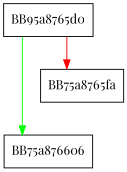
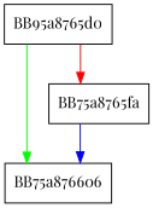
  digraph {
    fontname="Playfair Display"
    splines=ortho
    node [fontname="Playfair Display" shape=box]
    edge [fontname="Playfair Display"]
    n1 [label=BB95a8765d0]
    BB75a876606
    BB75a8765fa
    n1 -> BB75a876606 [color=green]
    n1 -> BB75a8765fa [color=red]
+   BB75a8765fa -> BB75a876606 [color=blue]
  }
